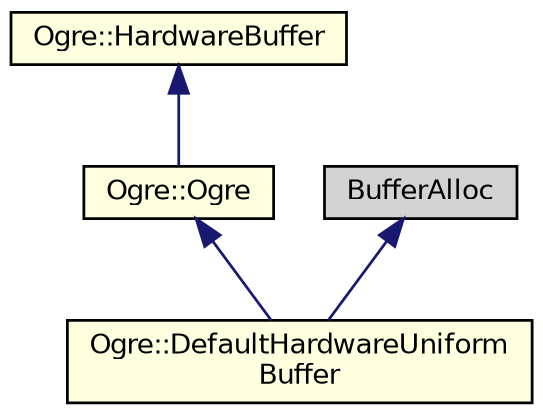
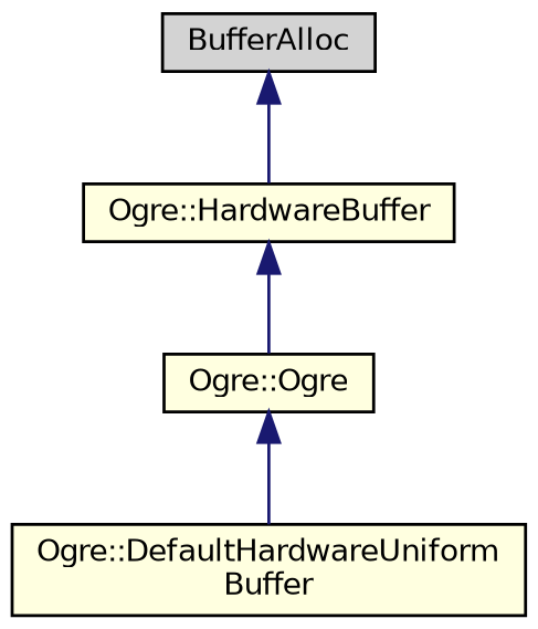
  digraph {
    node [color=black fillcolor=lightyellow fontname=Helvetica fontsize=10 shape=record style=filled]
    edge [color=midnightblue dir=back fontname=Helvetica fontsize=10 labelfontname=Helvetica labelfontsize=10 style=solid]
    n1 [fontcolor=black height=0.2 label="Ogre::DefaultHardwareUniform\lBuffer" width=0.4]
    n2 [height=0.2 label="Ogre::Ogre" width=0.4]
    n3 [height=0.2 label="Ogre::HardwareBuffer" width=0.4]
    n4 [fillcolor=lightgrey height=0.2 label=BufferAlloc width=0.4]
    n2 -> n1
    n3 -> n2
-   n4 -> n1
+   n4 -> n3
  }
